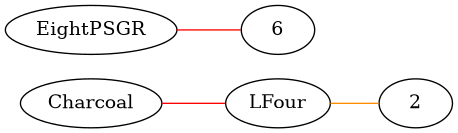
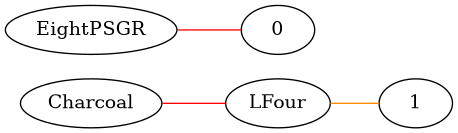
  graph {
    rankdir=LR
    edge [color=red]
    Charcoal
    LFour
    EightPSGR
-   0 [label=6]
-   1 [label=2]
+   0
+   1
    Charcoal -- LFour
    LFour -- 1 [color=darkorange]
    EightPSGR -- 0
  }
